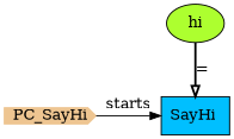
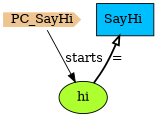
  digraph {
    node [style=filled]
    n1 [color=burlywood2 height=.2 label=PC_SayHi shape=cds width=.2]
    n2 [fillcolor=deepskyblue label="SayHi " shape=box]
    n3 [fillcolor=greenyellow label=hi shape=ellipse]
    subgraph sub_1 {
      rank=same
      n1
      n2
    }
-   n1 -> n2 [label=starts]
+   n1 -> n3 [label=starts]
    n3 -> n2 [arrowhead=onormal label="=" penwidth=2]
  }
